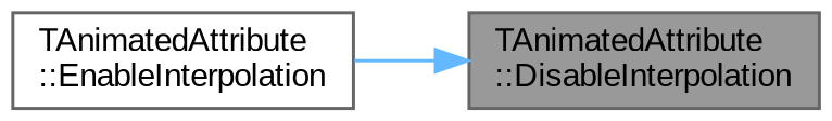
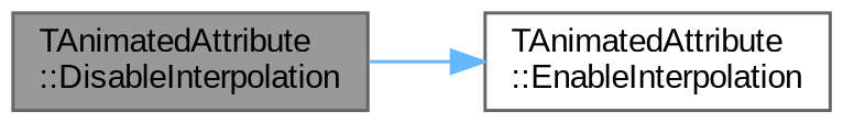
  digraph {
    rankdir=LR
    fontname="Liberation Sans"
    node [fontname="Liberation Sans" fontsize=10 shape=box style=filled]
    n1 [color=gray40 fillcolor=grey60 fontcolor=black height=0.2 label="TAnimatedAttribute\l::DisableInterpolation" width=0.4]
    n2 [color=grey40 fillcolor=white height=0.2 label="TAnimatedAttribute\l::EnableInterpolation" width=0.4]
-   n2 -> n1 [color=steelblue1 fontname="Liberation Sans" fontsize=10 labelfontname=Helvetica labelfontsize=10 style=solid]
+   n1 -> n2 [color=steelblue1 fontname="Liberation Sans" fontsize=10 labelfontname=Helvetica labelfontsize=10 style=solid]
  }
